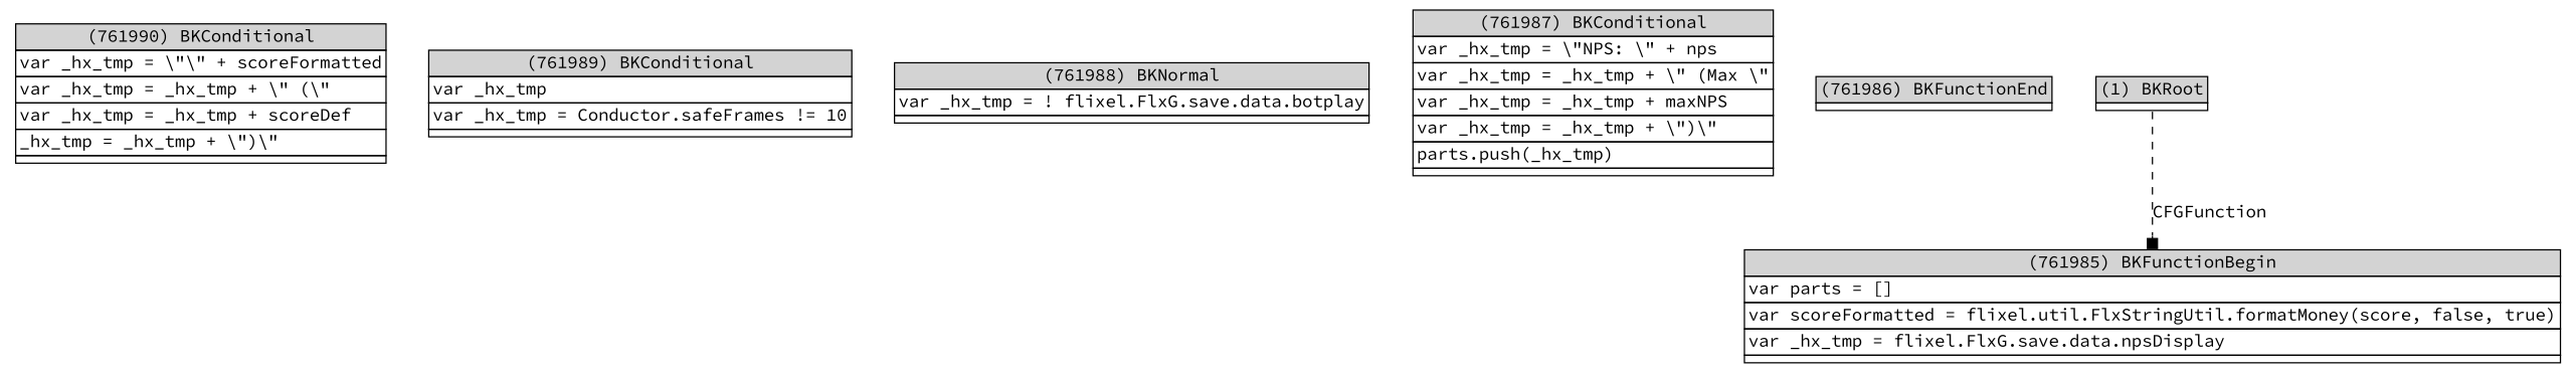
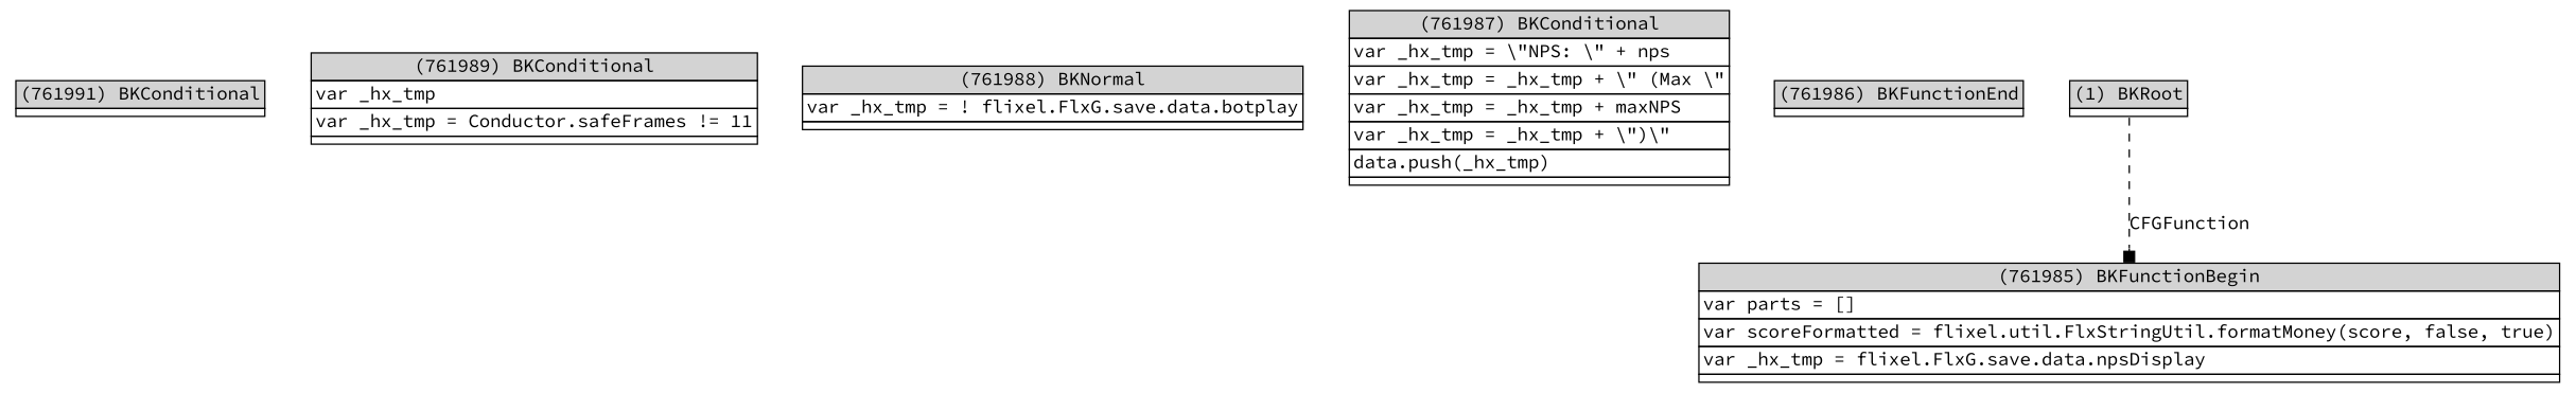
  digraph {
    fontname="Source Code Pro"
    node [shape=plaintext fontname="Source Code Pro"]
-   n2 [label=<<table BORDER="0" CELLBORDER="1" CELLSPACING="0"> 	<tr><td port="in" bgcolor="lightgray">(761990) BKConditional</td></tr> 	<tr><td port="e0" align="left">var _hx_tmp = \"\" + scoreFormatted</td></tr> 	<tr><td port="e1" align="left">var _hx_tmp = _hx_tmp + \" (\"</td></tr> 	<tr><td port="e2" align="left">var _hx_tmp = _hx_tmp + scoreDef</td></tr> 	<tr><td port="e3" align="left">_hx_tmp = _hx_tmp + \")\"</td></tr> 	<tr><td port="out"></td></tr> </table>>]
-   n3 [label=<<table BORDER="0" CELLBORDER="1" CELLSPACING="0"> 	<tr><td port="in" bgcolor="lightgray">(761989) BKConditional</td></tr> 	<tr><td port="e0" align="left">var _hx_tmp</td></tr> 	<tr><td port="e1" align="left">var _hx_tmp = Conductor.safeFrames != 10</td></tr> 	<tr><td port="out"></td></tr> </table>>]
+   n1 [label=<<table BORDER="0" CELLBORDER="1" CELLSPACING="0"> 	<tr><td port="in" bgcolor="lightgray">(761991) BKConditional</td></tr> 	<tr><td port="out"></td></tr> </table>>]
+   n3 [label=<<table BORDER="0" CELLBORDER="1" CELLSPACING="0"> 	<tr><td port="in" bgcolor="lightgray">(761989) BKConditional</td></tr> 	<tr><td port="e0" align="left">var _hx_tmp</td></tr> 	<tr><td port="e1" align="left">var _hx_tmp = Conductor.safeFrames != 11</td></tr> 	<tr><td port="out"></td></tr> </table>>]
    n4 [label=<<table BORDER="0" CELLBORDER="1" CELLSPACING="0"> 	<tr><td port="in" bgcolor="lightgray">(761988) BKNormal</td></tr> 	<tr><td port="e0" align="left">var _hx_tmp = ! flixel.FlxG.save.data.botplay</td></tr> 	<tr><td port="out"></td></tr> </table>>]
-   n5 [label=<<table BORDER="0" CELLBORDER="1" CELLSPACING="0"> 	<tr><td port="in" bgcolor="lightgray">(761987) BKConditional</td></tr> 	<tr><td port="e0" align="left">var _hx_tmp = \"NPS: \" + nps</td></tr> 	<tr><td port="e1" align="left">var _hx_tmp = _hx_tmp + \" (Max \"</td></tr> 	<tr><td port="e2" align="left">var _hx_tmp = _hx_tmp + maxNPS</td></tr> 	<tr><td port="e3" align="left">var _hx_tmp = _hx_tmp + \")\"</td></tr> 	<tr><td port="e4" align="left">parts.push(_hx_tmp)</td></tr> 	<tr><td port="out"></td></tr> </table>>]
+   n5 [label=<<table BORDER="0" CELLBORDER="1" CELLSPACING="0"> 	<tr><td port="in" bgcolor="lightgray">(761987) BKConditional</td></tr> 	<tr><td port="e0" align="left">var _hx_tmp = \"NPS: \" + nps</td></tr> 	<tr><td port="e1" align="left">var _hx_tmp = _hx_tmp + \" (Max \"</td></tr> 	<tr><td port="e2" align="left">var _hx_tmp = _hx_tmp + maxNPS</td></tr> 	<tr><td port="e3" align="left">var _hx_tmp = _hx_tmp + \")\"</td></tr> 	<tr><td port="e4" align="left">data.push(_hx_tmp)</td></tr> 	<tr><td port="out"></td></tr> </table>>]
    n6 [label=<<table BORDER="0" CELLBORDER="1" CELLSPACING="0"> 	<tr><td port="in" bgcolor="lightgray">(761986) BKFunctionEnd</td></tr> 	<tr><td port="out"></td></tr> </table>>]
    n7 [label=<<table BORDER="0" CELLBORDER="1" CELLSPACING="0"> 	<tr><td port="in" bgcolor="lightgray">(761985) BKFunctionBegin</td></tr> 	<tr><td port="e0" align="left">var parts = []</td></tr> 	<tr><td port="e1" align="left">var scoreFormatted = flixel.util.FlxStringUtil.formatMoney(score, false, true)</td></tr> 	<tr><td port="e2" align="left">var _hx_tmp = flixel.FlxG.save.data.npsDisplay</td></tr> 	<tr><td port="out"></td></tr> </table>>]
    n8 [label=<<table BORDER="0" CELLBORDER="1" CELLSPACING="0"> 	<tr><td port="in" bgcolor="lightgray">(1) BKRoot</td></tr> 	<tr><td port="out"></td></tr> </table>>]
    n8 -> n7 [headport=in label=CFGFunction tailport=out style=dashed arrowhead=box fontname="Source Code Pro"]
  }
